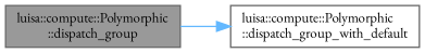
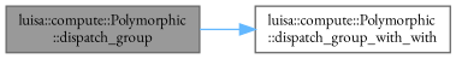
  digraph {
    rankdir=LR
    fontname="EB Garamond"
    node [fontname="EB Garamond" fontsize=10 shape=box style=filled]
    n1 [color=gray40 fillcolor=grey60 fontcolor=black height=0.2 label="luisa::compute::Polymorphic\l::dispatch_group" width=0.4]
-   n2 [color=grey40 fillcolor=white height=0.2 label="luisa::compute::Polymorphic\l::dispatch_group_with_default" width=0.4]
+   n2 [color=grey40 fillcolor=white height=0.2 label="luisa::compute::Polymorphic\l::dispatch_group_with_with" width=0.4]
    n1 -> n2 [color=steelblue1 fontname="EB Garamond" fontsize=10 labelfontname=Helvetica labelfontsize=10 style=solid]
  }
